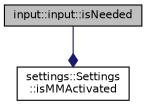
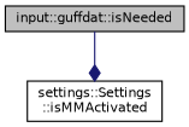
  digraph {
    rankdir=TB
    node [color=black fontname=Helvetica fontsize=10 shape=record style=filled]
-   n1 [fillcolor=grey75 fontcolor=black height=0.2 label="input::input::isNeeded" width=0.4]
+   n1 [fillcolor=grey75 fontcolor=black height=0.2 label="input::guffdat::isNeeded" width=0.4]
    n2 [fillcolor=white height=0.2 label="settings::Settings\l::isMMActivated" width=0.4]
    n1 -> n2 [color=midnightblue fontname=Helvetica fontsize=10 labelfontname=Helvetica labelfontsize=10 style=solid arrowhead=diamond]
  }
